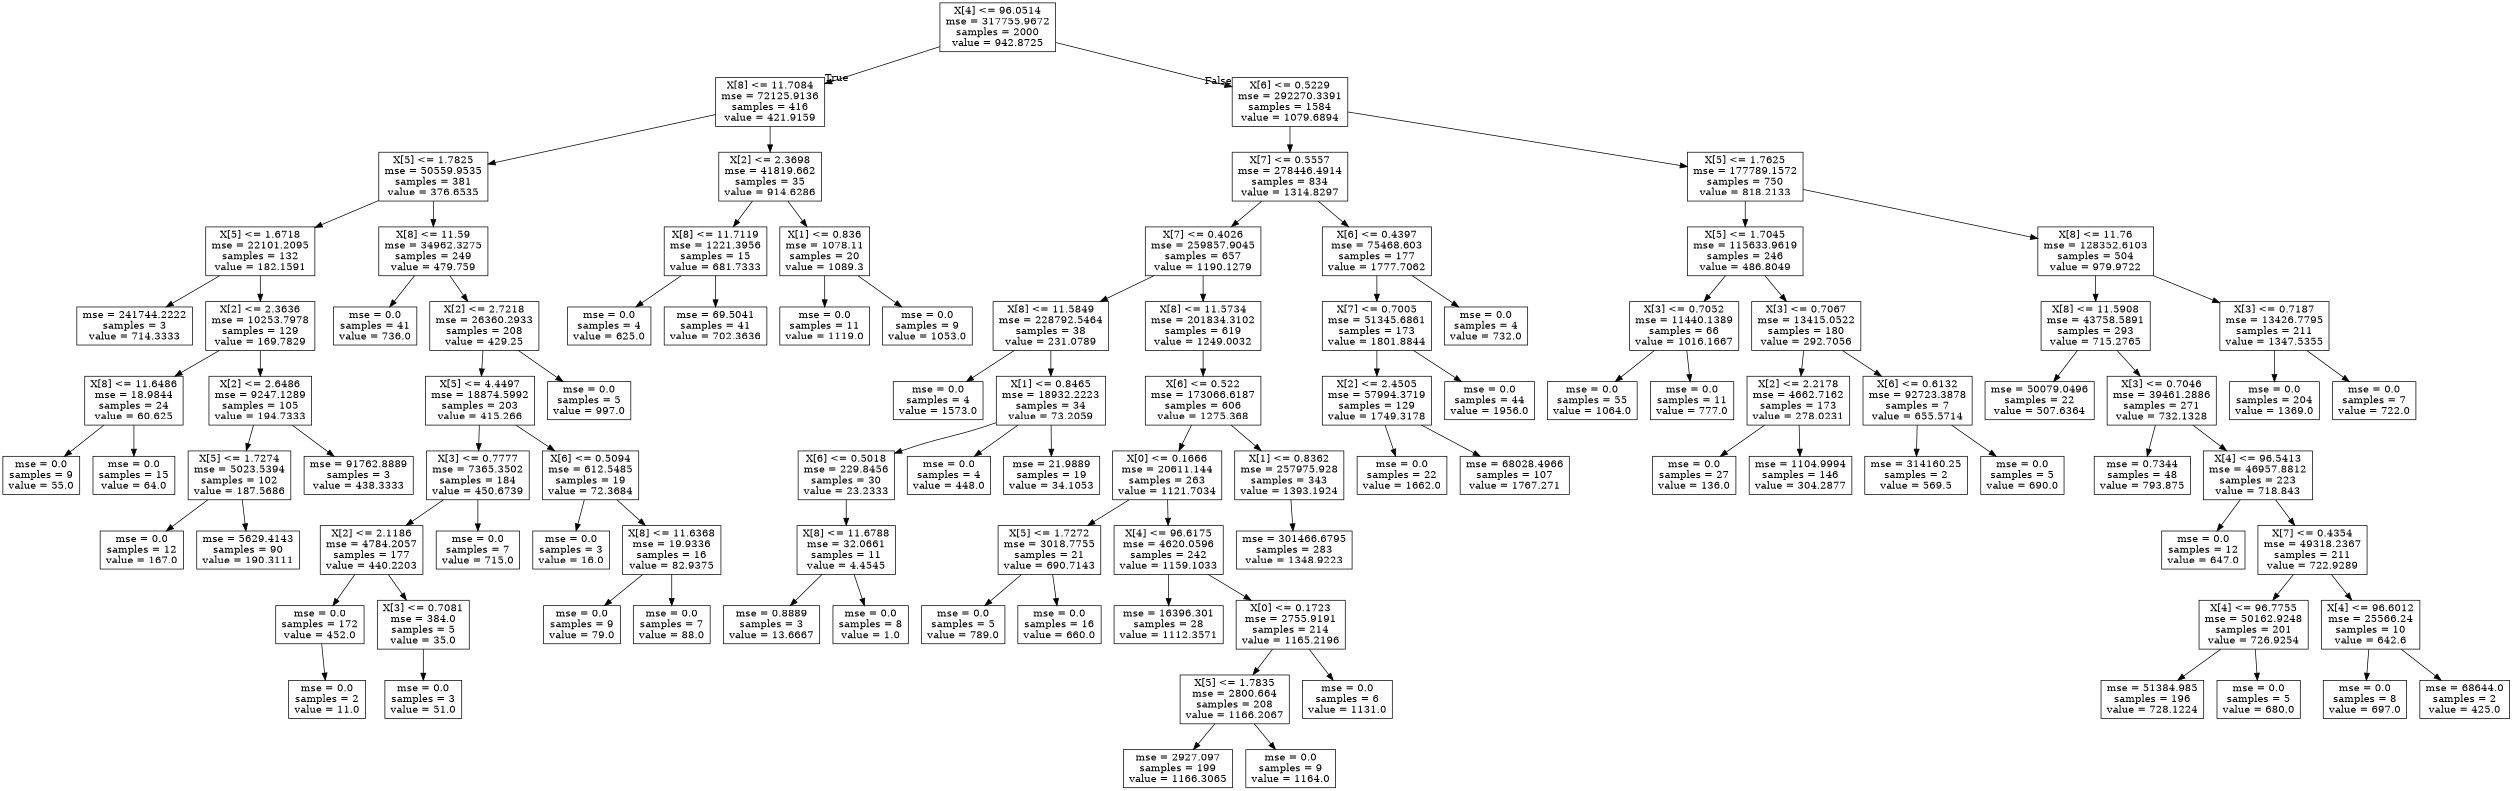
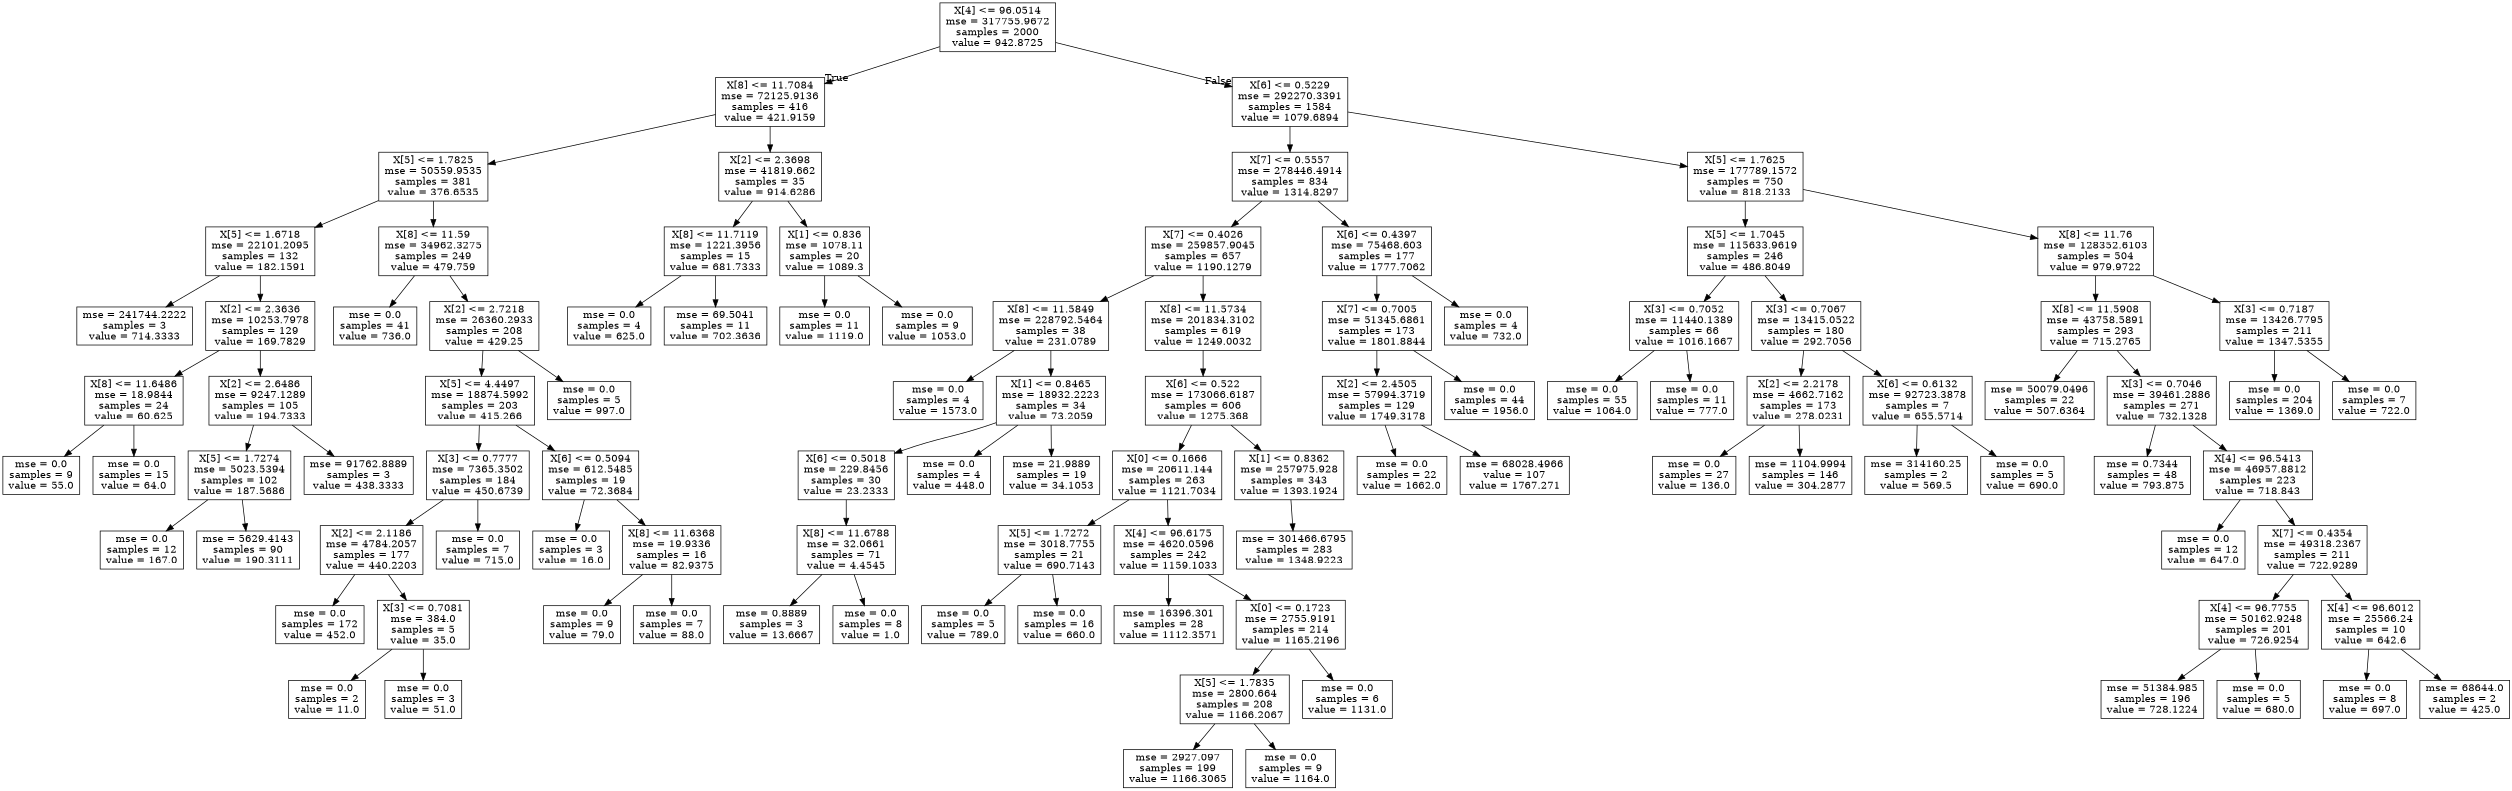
  digraph {
    node [shape=box]
    n1 [label="X[4] <= 96.0514\nmse = 317755.9672\nsamples = 2000\nvalue = 942.8725"]
    n2 [label="X[8] <= 11.7084\nmse = 72125.9136\nsamples = 416\nvalue = 421.9159"]
    n3 [label="X[6] <= 0.5229\nmse = 292270.3391\nsamples = 1584\nvalue = 1079.6894"]
    n4 [label="X[5] <= 1.7825\nmse = 50559.9535\nsamples = 381\nvalue = 376.6535"]
    n5 [label="X[2] <= 2.3698\nmse = 41819.662\nsamples = 35\nvalue = 914.6286"]
    n6 [label="X[7] <= 0.5557\nmse = 278446.4914\nsamples = 834\nvalue = 1314.8297"]
    n7 [label="X[5] <= 1.7625\nmse = 177789.1572\nsamples = 750\nvalue = 818.2133"]
    n8 [label="X[5] <= 1.6718\nmse = 22101.2095\nsamples = 132\nvalue = 182.1591"]
    n9 [label="X[8] <= 11.59\nmse = 34962.3275\nsamples = 249\nvalue = 479.759"]
    n10 [label="X[8] <= 11.7119\nmse = 1221.3956\nsamples = 15\nvalue = 681.7333"]
    n11 [label="X[1] <= 0.836\nmse = 1078.11\nsamples = 20\nvalue = 1089.3"]
    n12 [label="mse = 241744.2222\nsamples = 3\nvalue = 714.3333"]
    n13 [label="X[2] <= 2.3636\nmse = 10253.7978\nsamples = 129\nvalue = 169.7829"]
    n14 [label="mse = 0.0\nsamples = 41\nvalue = 736.0"]
    n15 [label="X[2] <= 2.7218\nmse = 26360.2933\nsamples = 208\nvalue = 429.25"]
    n16 [label="X[8] <= 11.6486\nmse = 18.9844\nsamples = 24\nvalue = 60.625"]
    n17 [label="X[2] <= 2.6486\nmse = 9247.1289\nsamples = 105\nvalue = 194.7333"]
    n18 [label="mse = 0.0\nsamples = 9\nvalue = 55.0"]
    n19 [label="mse = 0.0\nsamples = 15\nvalue = 64.0"]
    n20 [label="X[5] <= 1.7274\nmse = 5023.5394\nsamples = 102\nvalue = 187.5686"]
    n21 [label="mse = 91762.8889\nsamples = 3\nvalue = 438.3333"]
    n22 [label="mse = 0.0\nsamples = 12\nvalue = 167.0"]
    n23 [label="mse = 5629.4143\nsamples = 90\nvalue = 190.3111"]
    n24 [label="X[5] <= 4.4497\nmse = 18874.5992\nsamples = 203\nvalue = 415.266"]
    n25 [label="mse = 0.0\nsamples = 5\nvalue = 997.0"]
    n26 [label="X[3] <= 0.7777\nmse = 7365.3502\nsamples = 184\nvalue = 450.6739"]
    n27 [label="X[6] <= 0.5094\nmse = 612.5485\nsamples = 19\nvalue = 72.3684"]
    n28 [label="X[2] <= 2.1186\nmse = 4784.2057\nsamples = 177\nvalue = 440.2203"]
    n29 [label="mse = 0.0\nsamples = 7\nvalue = 715.0"]
    n30 [label="mse = 0.0\nsamples = 3\nvalue = 16.0"]
    n31 [label="X[8] <= 11.6368\nmse = 19.9336\nsamples = 16\nvalue = 82.9375"]
    n32 [label="mse = 0.0\nsamples = 172\nvalue = 452.0"]
    n33 [label="X[3] <= 0.7081\nmse = 384.0\nsamples = 5\nvalue = 35.0"]
    n34 [label="mse = 0.0\nsamples = 2\nvalue = 11.0"]
    n35 [label="mse = 0.0\nsamples = 3\nvalue = 51.0"]
    n36 [label="mse = 0.0\nsamples = 9\nvalue = 79.0"]
    n37 [label="mse = 0.0\nsamples = 7\nvalue = 88.0"]
    n38 [label="mse = 0.0\nsamples = 4\nvalue = 625.0"]
-   n39 [label="mse = 69.5041\nsamples = 41\nvalue = 702.3636"]
+   n39 [label="mse = 69.5041\nsamples = 11\nvalue = 702.3636"]
    n40 [label="mse = 0.0\nsamples = 11\nvalue = 1119.0"]
    n41 [label="mse = 0.0\nsamples = 9\nvalue = 1053.0"]
    n42 [label="X[7] <= 0.4026\nmse = 259857.9045\nsamples = 657\nvalue = 1190.1279"]
    n43 [label="X[6] <= 0.4397\nmse = 75468.603\nsamples = 177\nvalue = 1777.7062"]
    n44 [label="X[5] <= 1.7045\nmse = 115633.9619\nsamples = 246\nvalue = 486.8049"]
    n45 [label="X[8] <= 11.76\nmse = 128352.6103\nsamples = 504\nvalue = 979.9722"]
    n46 [label="X[8] <= 11.5849\nmse = 228792.5464\nsamples = 38\nvalue = 231.0789"]
    n47 [label="X[8] <= 11.5734\nmse = 201834.3102\nsamples = 619\nvalue = 1249.0032"]
    n48 [label="X[7] <= 0.7005\nmse = 51345.6861\nsamples = 173\nvalue = 1801.8844"]
    n49 [label="mse = 0.0\nsamples = 4\nvalue = 732.0"]
    n50 [label="mse = 0.0\nsamples = 4\nvalue = 1573.0"]
    n51 [label="X[1] <= 0.8465\nmse = 18932.2223\nsamples = 34\nvalue = 73.2059"]
    n52 [label="X[6] <= 0.522\nmse = 173066.6187\nsamples = 606\nvalue = 1275.368"]
    n53 [label="X[6] <= 0.5018\nmse = 229.8456\nsamples = 30\nvalue = 23.2333"]
    n54 [label="mse = 0.0\nsamples = 4\nvalue = 448.0"]
    n55 [label="mse = 21.9889\nsamples = 19\nvalue = 34.1053"]
-   n56 [label="X[8] <= 11.6788\nmse = 32.0661\nsamples = 11\nvalue = 4.4545"]
+   n56 [label="X[8] <= 11.6788\nmse = 32.0661\nsamples = 71\nvalue = 4.4545"]
    n57 [label="mse = 0.8889\nsamples = 3\nvalue = 13.6667"]
    n58 [label="mse = 0.0\nsamples = 8\nvalue = 1.0"]
    n59 [label="X[0] <= 0.1666\nmse = 20611.144\nsamples = 263\nvalue = 1121.7034"]
    n60 [label="X[1] <= 0.8362\nmse = 257975.928\nsamples = 343\nvalue = 1393.1924"]
    n61 [label="X[5] <= 1.7272\nmse = 3018.7755\nsamples = 21\nvalue = 690.7143"]
    n62 [label="X[4] <= 96.6175\nmse = 4620.0596\nsamples = 242\nvalue = 1159.1033"]
    n63 [label="mse = 301466.6795\nsamples = 283\nvalue = 1348.9223"]
    n64 [label="mse = 0.0\nsamples = 5\nvalue = 789.0"]
    n65 [label="mse = 0.0\nsamples = 16\nvalue = 660.0"]
    n66 [label="mse = 16396.301\nsamples = 28\nvalue = 1112.3571"]
    n67 [label="X[0] <= 0.1723\nmse = 2755.9191\nsamples = 214\nvalue = 1165.2196"]
    n68 [label="X[5] <= 1.7835\nmse = 2800.664\nsamples = 208\nvalue = 1166.2067"]
    n69 [label="mse = 0.0\nsamples = 6\nvalue = 1131.0"]
    n70 [label="mse = 2927.097\nsamples = 199\nvalue = 1166.3065"]
    n71 [label="mse = 0.0\nsamples = 9\nvalue = 1164.0"]
    n72 [label="X[2] <= 2.4505\nmse = 57994.3719\nsamples = 129\nvalue = 1749.3178"]
    n73 [label="mse = 0.0\nsamples = 44\nvalue = 1956.0"]
    n74 [label="mse = 0.0\nsamples = 22\nvalue = 1662.0"]
-   n75 [label="mse = 68028.4966\nsamples = 107\nvalue = 1767.271"]
+   n75 [label="mse = 68028.4966\nvalue = 107\nvalue = 1767.271"]
    n76 [label="X[3] <= 0.7052\nmse = 11440.1389\nsamples = 66\nvalue = 1016.1667"]
    n77 [label="X[3] <= 0.7067\nmse = 13415.0522\nsamples = 180\nvalue = 292.7056"]
    n78 [label="X[8] <= 11.5908\nmse = 43758.5891\nsamples = 293\nvalue = 715.2765"]
    n79 [label="X[3] <= 0.7187\nmse = 13426.7795\nsamples = 211\nvalue = 1347.5355"]
    n80 [label="mse = 0.0\nsamples = 55\nvalue = 1064.0"]
    n81 [label="mse = 0.0\nsamples = 11\nvalue = 777.0"]
    n82 [label="X[2] <= 2.2178\nmse = 4662.7162\nsamples = 173\nvalue = 278.0231"]
    n83 [label="X[6] <= 0.6132\nmse = 92723.3878\nsamples = 7\nvalue = 655.5714"]
    n84 [label="mse = 0.0\nsamples = 27\nvalue = 136.0"]
    n85 [label="mse = 1104.9994\nsamples = 146\nvalue = 304.2877"]
    n86 [label="mse = 314160.25\nsamples = 2\nvalue = 569.5"]
    n87 [label="mse = 0.0\nsamples = 5\nvalue = 690.0"]
    n88 [label="mse = 50079.0496\nsamples = 22\nvalue = 507.6364"]
    n89 [label="X[3] <= 0.7046\nmse = 39461.2886\nsamples = 271\nvalue = 732.1328"]
    n90 [label="mse = 0.0\nsamples = 204\nvalue = 1369.0"]
    n91 [label="mse = 0.0\nsamples = 7\nvalue = 722.0"]
    n92 [label="mse = 0.7344\nsamples = 48\nvalue = 793.875"]
    n93 [label="X[4] <= 96.5413\nmse = 46957.8812\nsamples = 223\nvalue = 718.843"]
    n94 [label="mse = 0.0\nsamples = 12\nvalue = 647.0"]
    n95 [label="X[7] <= 0.4354\nmse = 49318.2367\nsamples = 211\nvalue = 722.9289"]
    n96 [label="X[4] <= 96.7755\nmse = 50162.9248\nsamples = 201\nvalue = 726.9254"]
    n97 [label="X[4] <= 96.6012\nmse = 25566.24\nsamples = 10\nvalue = 642.6"]
    n98 [label="mse = 51384.985\nsamples = 196\nvalue = 728.1224"]
    n99 [label="mse = 0.0\nsamples = 5\nvalue = 680.0"]
    n100 [label="mse = 0.0\nsamples = 8\nvalue = 697.0"]
    n101 [label="mse = 68644.0\nsamples = 2\nvalue = 425.0"]
    n1 -> n2 [headlabel=True labelangle=45 labeldistance=2.5]
    n1 -> n3 [headlabel=False labelangle=-45 labeldistance=2.5]
    n2 -> n4
    n2 -> n5
    n3 -> n6
    n3 -> n7
    n4 -> n8
    n4 -> n9
    n5 -> n10
    n5 -> n11
    n6 -> n42
    n6 -> n43
    n7 -> n44
    n7 -> n45
    n8 -> n12
    n8 -> n13
    n9 -> n14
    n9 -> n15
    n10 -> n38
    n10 -> n39
    n11 -> n40
    n11 -> n41
    n13 -> n16
    n13 -> n17
    n15 -> n24
    n15 -> n25
    n16 -> n18
    n16 -> n19
    n17 -> n20
    n17 -> n21
    n20 -> n22
    n20 -> n23
    n24 -> n26
    n24 -> n27
    n26 -> n28
    n26 -> n29
    n27 -> n30
    n27 -> n31
    n28 -> n32
    n28 -> n33
    n31 -> n36
    n31 -> n37
-   n32 -> n34
+   n33 -> n34
    n33 -> n35
    n42 -> n46
    n42 -> n47
    n43 -> n48
    n43 -> n49
    n44 -> n76
    n44 -> n77
    n45 -> n78
    n45 -> n79
    n46 -> n50
    n46 -> n51
    n47 -> n52
    n48 -> n72
    n48 -> n73
    n51 -> n53
    n51 -> n54
    n51 -> n55
    n52 -> n59
    n52 -> n60
    n53 -> n56
    n56 -> n57
    n56 -> n58
    n59 -> n61
    n59 -> n62
    n60 -> n63
    n61 -> n64
    n61 -> n65
    n62 -> n66
    n62 -> n67
    n67 -> n68
    n67 -> n69
    n68 -> n70
    n68 -> n71
    n72 -> n74
    n72 -> n75
    n76 -> n80
    n76 -> n81
    n77 -> n82
    n77 -> n83
    n78 -> n88
    n78 -> n89
    n79 -> n90
    n79 -> n91
    n82 -> n84
    n82 -> n85
    n83 -> n86
    n83 -> n87
    n89 -> n92
    n89 -> n93
    n93 -> n94
    n93 -> n95
    n95 -> n96
    n95 -> n97
    n96 -> n98
    n96 -> n99
    n97 -> n100
    n97 -> n101
  }
